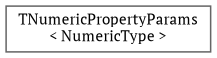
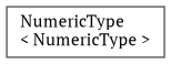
  digraph {
    rankdir=LR
    fontname="PT Serif"
-   n1 [color=grey40 fillcolor=white fontname="PT Serif" fontsize=10 height=0.2 label="TNumericPropertyParams\l\< NumericType \>" shape=box style=filled width=0.4]
+   n1 [color=grey40 fillcolor=white fontname="PT Serif" fontsize=10 height=0.2 label="NumericType\l\< NumericType \>" shape=box style=filled width=0.4]
  }
